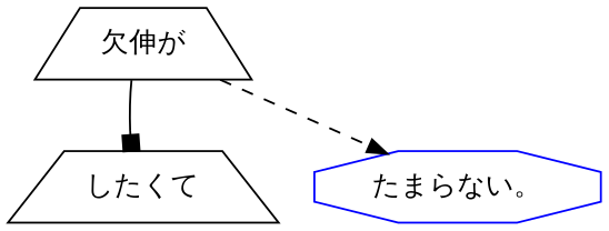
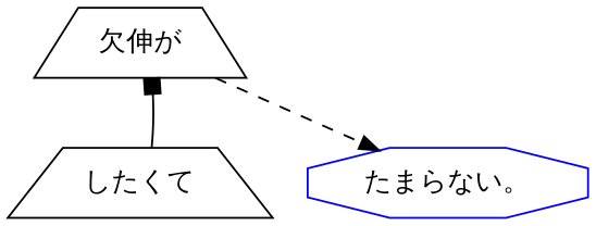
  digraph {
    fontname=Montserrat
    node [color=black fontname=Montserrat shape=trapezium]
    edge [fontname=Montserrat]
    n1 [label="欠伸が"]
    n2 [label="したくて"]
    n3 [color=blue label="たまらない。" shape=octagon]
-   n1 -> n2 [arrowhead=box style=solid]
+   n2 -> n1 [arrowhead=box style=solid]
    n1 -> n3 [arrowhead=normal style=dashed]
  }
